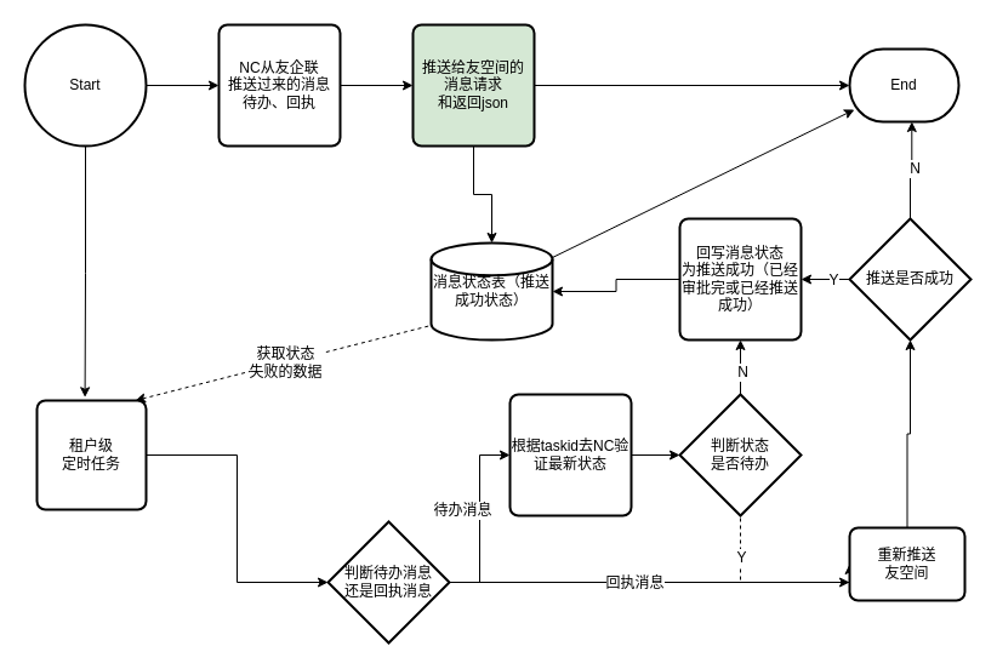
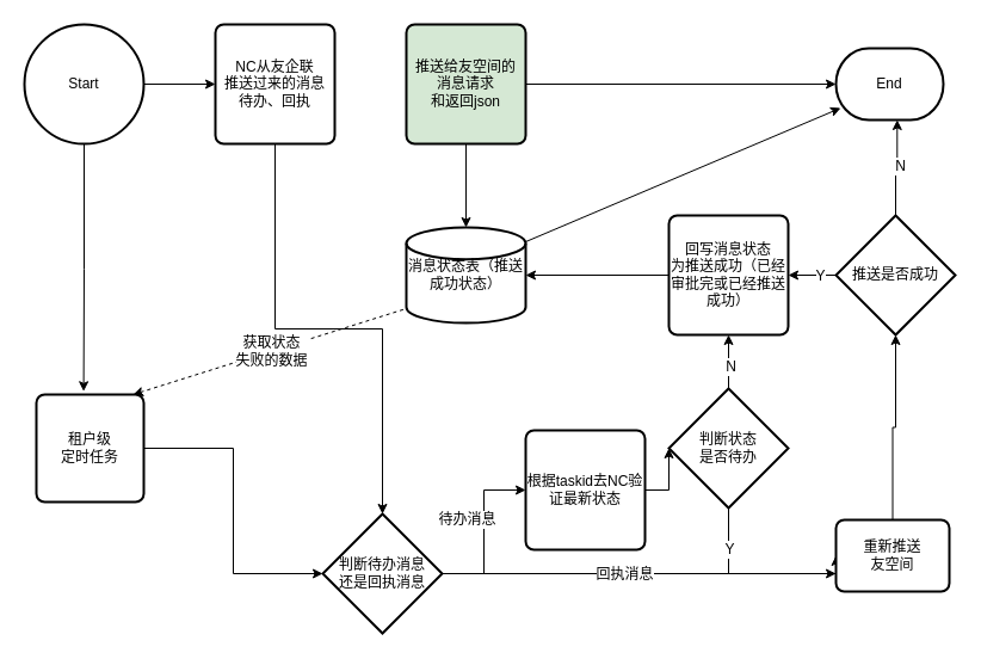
  <mxCell id="0" />
  <mxCell id="1" parent="0" />
  <mxCell id="2" value="" style="edgeStyle=orthogonalEdgeStyle;rounded=0;orthogonalLoop=1;jettySize=auto;html=1;" edge="1" parent="1" source="4" target="7"><mxGeometry relative="1" as="geometry" /></mxCell>
  <mxCell id="3" value="" style="edgeStyle=orthogonalEdgeStyle;rounded=0;orthogonalLoop=1;jettySize=auto;html=1;entryX=0.44;entryY=-0.03;entryDx=0;entryDy=0;entryPerimeter=0;" edge="1" parent="1" source="4" target="13"><mxGeometry relative="1" as="geometry"><mxPoint x="70" y="200" as="targetPoint" /></mxGeometry></mxCell>
  <mxCell id="4" value="Start" style="strokeWidth=2;html=1;shape=mxgraph.flowchart.start_2;whiteSpace=wrap;" vertex="1" parent="1"><mxGeometry x="20" y="20" width="100" height="100" as="geometry" /></mxCell>
  <mxCell id="5" value="End" style="strokeWidth=2;html=1;shape=mxgraph.flowchart.terminator;whiteSpace=wrap;" vertex="1" parent="1"><mxGeometry x="700" y="40" width="90" height="60" as="geometry" /></mxCell>
- <mxCell id="6" value="" style="edgeStyle=orthogonalEdgeStyle;rounded=0;orthogonalLoop=1;jettySize=auto;html=1;" edge="1" parent="1" source="7" target="10"><mxGeometry relative="1" as="geometry" /></mxCell>
+ <mxCell id="6" value="" style="edgeStyle=orthogonalEdgeStyle;rounded=0;orthogonalLoop=1;jettySize=auto;html=1;" edge="1" parent="1" source="7" target="27"><mxGeometry relative="1" as="geometry" /></mxCell>
  <mxCell id="7" value="NC从友企联&lt;br&gt;推送过来的消息&lt;br&gt;待办、回执" style="rounded=1;whiteSpace=wrap;html=1;absoluteArcSize=1;arcSize=14;strokeWidth=2;" vertex="1" parent="1"><mxGeometry x="180" y="20" width="100" height="100" as="geometry" /></mxCell>
  <mxCell id="8" value="" style="edgeStyle=orthogonalEdgeStyle;rounded=0;orthogonalLoop=1;jettySize=auto;html=1;" edge="1" parent="1" source="10" target="11"><mxGeometry relative="1" as="geometry" /></mxCell>
  <mxCell id="9" value="" style="edgeStyle=orthogonalEdgeStyle;rounded=0;orthogonalLoop=1;jettySize=auto;html=1;entryX=0;entryY=0.5;entryDx=0;entryDy=0;entryPerimeter=0;" edge="1" parent="1" source="10" target="5"><mxGeometry relative="1" as="geometry"><mxPoint x="500" y="70" as="targetPoint" /></mxGeometry></mxCell>
  <mxCell id="10" value="推送给友空间的&lt;br&gt;消息请求&lt;br&gt;和返回json" style="rounded=1;whiteSpace=wrap;html=1;absoluteArcSize=1;arcSize=14;strokeWidth=2;fillColor=#d5e8d4;" vertex="1" parent="1"><mxGeometry x="340" y="20" width="100" height="100" as="geometry" /></mxCell>
- <mxCell id="11" value="消息状态表（推送成功状态）" style="strokeWidth=2;html=1;shape=mxgraph.flowchart.database;whiteSpace=wrap;" vertex="1" parent="1"><mxGeometry x="355" y="200" width="100" height="80" as="geometry" /></mxCell>
+ <mxCell id="11" value="消息状态表（推送成功状态）" style="strokeWidth=2;html=1;shape=mxgraph.flowchart.database;whiteSpace=wrap;" vertex="1" parent="1"><mxGeometry x="340" y="190" width="100" height="80" as="geometry" /></mxCell>
  <mxCell id="12" value="" style="edgeStyle=orthogonalEdgeStyle;rounded=0;orthogonalLoop=1;jettySize=auto;html=1;startArrow=none;startFill=0;entryX=0;entryY=0.5;entryDx=0;entryDy=0;entryPerimeter=0;" edge="1" parent="1" source="13" target="27"><mxGeometry relative="1" as="geometry"><mxPoint x="230" y="470" as="targetPoint" /></mxGeometry></mxCell>
  <mxCell id="13" value="租户级&lt;br&gt;定时任务" style="rounded=1;whiteSpace=wrap;html=1;absoluteArcSize=1;arcSize=14;strokeWidth=2;" vertex="1" parent="1"><mxGeometry x="30" y="330" width="90" height="90" as="geometry" /></mxCell>
  <mxCell id="14" value="" style="edgeStyle=orthogonalEdgeStyle;rounded=0;orthogonalLoop=1;jettySize=auto;html=1;startArrow=none;startFill=0;" edge="1" parent="1" source="15" target="22"><mxGeometry relative="1" as="geometry" /></mxCell>
- <mxCell id="15" value="根据taskid去NC验证最新状态" style="rounded=1;whiteSpace=wrap;html=1;absoluteArcSize=1;arcSize=14;strokeWidth=2;" vertex="1" parent="1"><mxGeometry x="420" y="325" width="100" height="100" as="geometry" /></mxCell>
+ <mxCell id="15" value="根据taskid去NC验证最新状态" style="rounded=1;whiteSpace=wrap;html=1;absoluteArcSize=1;arcSize=14;strokeWidth=2;" vertex="1" parent="1"><mxGeometry x="440" y="360" width="100" height="100" as="geometry" /></mxCell>
  <mxCell id="16" value="" style="endArrow=none;dashed=1;html=1;exitX=0.9;exitY=0;exitDx=0;exitDy=0;exitPerimeter=0;entryX=0;entryY=0.85;entryDx=0;entryDy=0;entryPerimeter=0;startArrow=classic;startFill=1;" edge="1" parent="1" source="13" target="11"><mxGeometry width="50" height="50" relative="1" as="geometry"><mxPoint x="290" y="300" as="sourcePoint" /><mxPoint x="340" y="250" as="targetPoint" /></mxGeometry></mxCell>
  <mxCell id="17" value="获取状态&lt;br&gt;失败的数据" style="text;html=1;resizable=0;points=[];align=center;verticalAlign=middle;labelBackgroundColor=#ffffff;" vertex="1" connectable="0" parent="16"><mxGeometry x="0.007" relative="1" as="geometry"><mxPoint as="offset" /></mxGeometry></mxCell>
- <mxCell id="18" value="" style="edgeStyle=orthogonalEdgeStyle;rounded=0;orthogonalLoop=1;jettySize=auto;html=1;startArrow=none;startFill=0;exitX=0.5;exitY=0;exitDx=0;exitDy=0;exitPerimeter=0;dashed=1;" edge="1" parent="1" source="22" target="31"><mxGeometry relative="1" as="geometry"><Array as="points"><mxPoint x="610" y="480" /></Array></mxGeometry></mxCell>
+ <mxCell id="18" value="" style="edgeStyle=orthogonalEdgeStyle;rounded=0;orthogonalLoop=1;jettySize=auto;html=1;startArrow=none;startFill=0;exitX=0.5;exitY=0;exitDx=0;exitDy=0;exitPerimeter=0;" edge="1" parent="1" source="22" target="31"><mxGeometry relative="1" as="geometry"><Array as="points"><mxPoint x="610" y="480" /></Array></mxGeometry></mxCell>
  <mxCell id="19" value="Y" style="text;html=1;resizable=0;points=[];align=center;verticalAlign=middle;labelBackgroundColor=#ffffff;" vertex="1" connectable="0" parent="18"><mxGeometry x="-0.113" y="-4" relative="1" as="geometry"><mxPoint x="4" y="25" as="offset" /></mxGeometry></mxCell>
  <mxCell id="20" value="" style="edgeStyle=orthogonalEdgeStyle;rounded=0;orthogonalLoop=1;jettySize=auto;html=1;startArrow=none;startFill=0;" edge="1" parent="1" source="22" target="29"><mxGeometry relative="1" as="geometry" /></mxCell>
  <mxCell id="21" value="N" style="text;html=1;resizable=0;points=[];align=center;verticalAlign=middle;labelBackgroundColor=#ffffff;" vertex="1" connectable="0" parent="20"><mxGeometry x="-0.156" y="-1" relative="1" as="geometry"><mxPoint as="offset" /></mxGeometry></mxCell>
  <mxCell id="22" value="判断状态&lt;br&gt;是否待办" style="strokeWidth=2;html=1;shape=mxgraph.flowchart.decision;whiteSpace=wrap;" vertex="1" parent="1"><mxGeometry x="560" y="325" width="100" height="100" as="geometry" /></mxCell>
  <mxCell id="23" value="" style="edgeStyle=orthogonalEdgeStyle;rounded=0;orthogonalLoop=1;jettySize=auto;html=1;startArrow=none;startFill=0;entryX=0;entryY=0.5;entryDx=0;entryDy=0;" edge="1" parent="1" source="27" target="15"><mxGeometry relative="1" as="geometry"><mxPoint x="450" y="480" as="targetPoint" /></mxGeometry></mxCell>
  <mxCell id="24" value="待办消息" style="text;html=1;resizable=0;points=[];align=center;verticalAlign=middle;labelBackgroundColor=#ffffff;" vertex="1" connectable="0" parent="23"><mxGeometry x="-0.42" y="-2" relative="1" as="geometry"><mxPoint x="-17" y="-40" as="offset" /></mxGeometry></mxCell>
  <mxCell id="25" value="" style="edgeStyle=orthogonalEdgeStyle;rounded=0;orthogonalLoop=1;jettySize=auto;html=1;startArrow=none;startFill=0;entryX=0;entryY=0.5;entryDx=0;entryDy=0;" edge="1" parent="1" source="27" target="31"><mxGeometry relative="1" as="geometry"><mxPoint x="320" y="350" as="targetPoint" /><Array as="points"><mxPoint x="530" y="480" /><mxPoint x="530" y="480" /></Array></mxGeometry></mxCell>
  <mxCell id="26" value="回执消息" style="text;html=1;resizable=0;points=[];align=center;verticalAlign=middle;labelBackgroundColor=#ffffff;" vertex="1" connectable="0" parent="25"><mxGeometry x="-0.781" relative="1" as="geometry"><mxPoint x="114" as="offset" /></mxGeometry></mxCell>
  <mxCell id="27" value="判断待办消息&lt;br&gt;还是回执消息" style="strokeWidth=2;html=1;shape=mxgraph.flowchart.decision;whiteSpace=wrap;" vertex="1" parent="1"><mxGeometry x="270" y="430" width="100" height="100" as="geometry" /></mxCell>
  <mxCell id="28" value="" style="edgeStyle=orthogonalEdgeStyle;rounded=0;orthogonalLoop=1;jettySize=auto;html=1;startArrow=none;startFill=0;entryX=1;entryY=0.5;entryDx=0;entryDy=0;entryPerimeter=0;" edge="1" parent="1" source="29" target="11"><mxGeometry relative="1" as="geometry"><mxPoint x="450" y="230" as="targetPoint" /></mxGeometry></mxCell>
  <mxCell id="29" value="回写消息状态&lt;br&gt;为推送成功（已经审批完或已经推送成功）" style="rounded=1;whiteSpace=wrap;html=1;absoluteArcSize=1;arcSize=14;strokeWidth=2;" vertex="1" parent="1"><mxGeometry x="560" y="180" width="100" height="100" as="geometry" /></mxCell>
  <mxCell id="30" value="" style="edgeStyle=orthogonalEdgeStyle;rounded=0;orthogonalLoop=1;jettySize=auto;html=1;startArrow=none;startFill=0;entryX=0.5;entryY=1;entryDx=0;entryDy=0;entryPerimeter=0;" edge="1" parent="1" source="31" target="36"><mxGeometry relative="1" as="geometry" /></mxCell>
  <mxCell id="31" value="重新推送&lt;br&gt;友空间" style="rounded=1;whiteSpace=wrap;html=1;absoluteArcSize=1;arcSize=14;strokeWidth=2;" vertex="1" parent="1"><mxGeometry x="700" y="435" width="95" height="60" as="geometry" /></mxCell>
  <mxCell id="32" value="" style="edgeStyle=orthogonalEdgeStyle;rounded=0;orthogonalLoop=1;jettySize=auto;html=1;startArrow=none;startFill=0;entryX=0.57;entryY=1;entryDx=0;entryDy=0;entryPerimeter=0;" edge="1" parent="1" source="36" target="5"><mxGeometry relative="1" as="geometry"><mxPoint x="740" y="230" as="targetPoint" /></mxGeometry></mxCell>
  <mxCell id="33" value="N" style="text;html=1;resizable=0;points=[];align=center;verticalAlign=middle;labelBackgroundColor=#ffffff;" vertex="1" connectable="0" parent="32"><mxGeometry x="0.069" y="-2" relative="1" as="geometry"><mxPoint as="offset" /></mxGeometry></mxCell>
  <mxCell id="34" value="" style="edgeStyle=orthogonalEdgeStyle;rounded=0;orthogonalLoop=1;jettySize=auto;html=1;startArrow=none;startFill=0;" edge="1" parent="1" source="36" target="29"><mxGeometry relative="1" as="geometry" /></mxCell>
  <mxCell id="35" value="Y" style="text;html=1;resizable=0;points=[];align=center;verticalAlign=middle;labelBackgroundColor=#ffffff;" vertex="1" connectable="0" parent="34"><mxGeometry x="-0.3" relative="1" as="geometry"><mxPoint as="offset" /></mxGeometry></mxCell>
  <mxCell id="36" value="推送是否成功" style="strokeWidth=2;html=1;shape=mxgraph.flowchart.decision;whiteSpace=wrap;" vertex="1" parent="1"><mxGeometry x="700" y="180" width="100" height="100" as="geometry" /></mxCell>
  <mxCell id="37" value="" style="endArrow=classic;html=1;entryX=0.044;entryY=0.833;entryDx=0;entryDy=0;entryPerimeter=0;exitX=1;exitY=0.15;exitDx=0;exitDy=0;exitPerimeter=0;" edge="1" parent="1" source="11" target="5"><mxGeometry width="50" height="50" relative="1" as="geometry"><mxPoint x="490" y="190" as="sourcePoint" /><mxPoint x="540" y="140" as="targetPoint" /></mxGeometry></mxCell>
